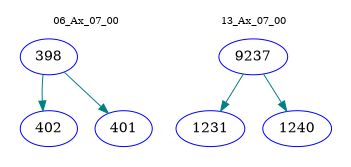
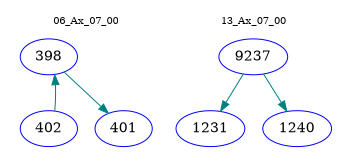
  digraph {
    node [color=blue]
    edge [color=teal]
    n1 [label=398]
    n2 [label=402]
    n3 [label=401]
    n4 [label=9237]
    n5 [label=1231]
    n6 [label=1240]
    subgraph cluster_1 {
      color=white
      fontsize=10
      label="06_Ax_07_00"
      n1
      n2
      n3
    }
    subgraph cluster_2 {
      color=white
      fontsize=10
      label="13_Ax_07_00"
      n4
      n5
      n6
    }
-   n1 -> n2
+   n2 -> n1
    n1 -> n3
    n4 -> n5
    n4 -> n6
  }
